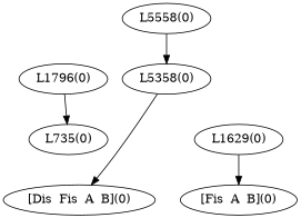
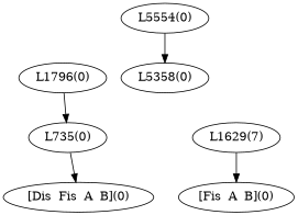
  digraph {
    "L1796(0)"
    "L5358(0)"
-   "L5558(0)"
-   "L1629(0)"
+   "L5558(0)" [label="L5554(0)"]
+   "L1629(0)" [label="L1629(7)"]
    "L735(0)"
    "[Fis  A  B](0)"
    "[Dis  Fis  A  B](0)"
    subgraph sub_1 {
      rank=same
      "L1796(0)"
      "L5358(0)"
    }
    subgraph sub_2 {
      rank=min
      "L5558(0)"
    }
    subgraph sub_3 {
      rank=same
      "L1629(0)"
      "L735(0)"
    }
    subgraph sub_4 {
      rank=max
      "[Fis  A  B](0)"
      "[Dis  Fis  A  B](0)"
    }
    "L1796(0)" -> "L735(0)"
    "L5558(0)" -> "L5358(0)"
    "L1629(0)" -> "[Fis  A  B](0)"
-   "L5358(0)" -> "[Dis  Fis  A  B](0)"
+   "L735(0)" -> "[Dis  Fis  A  B](0)"
  }
